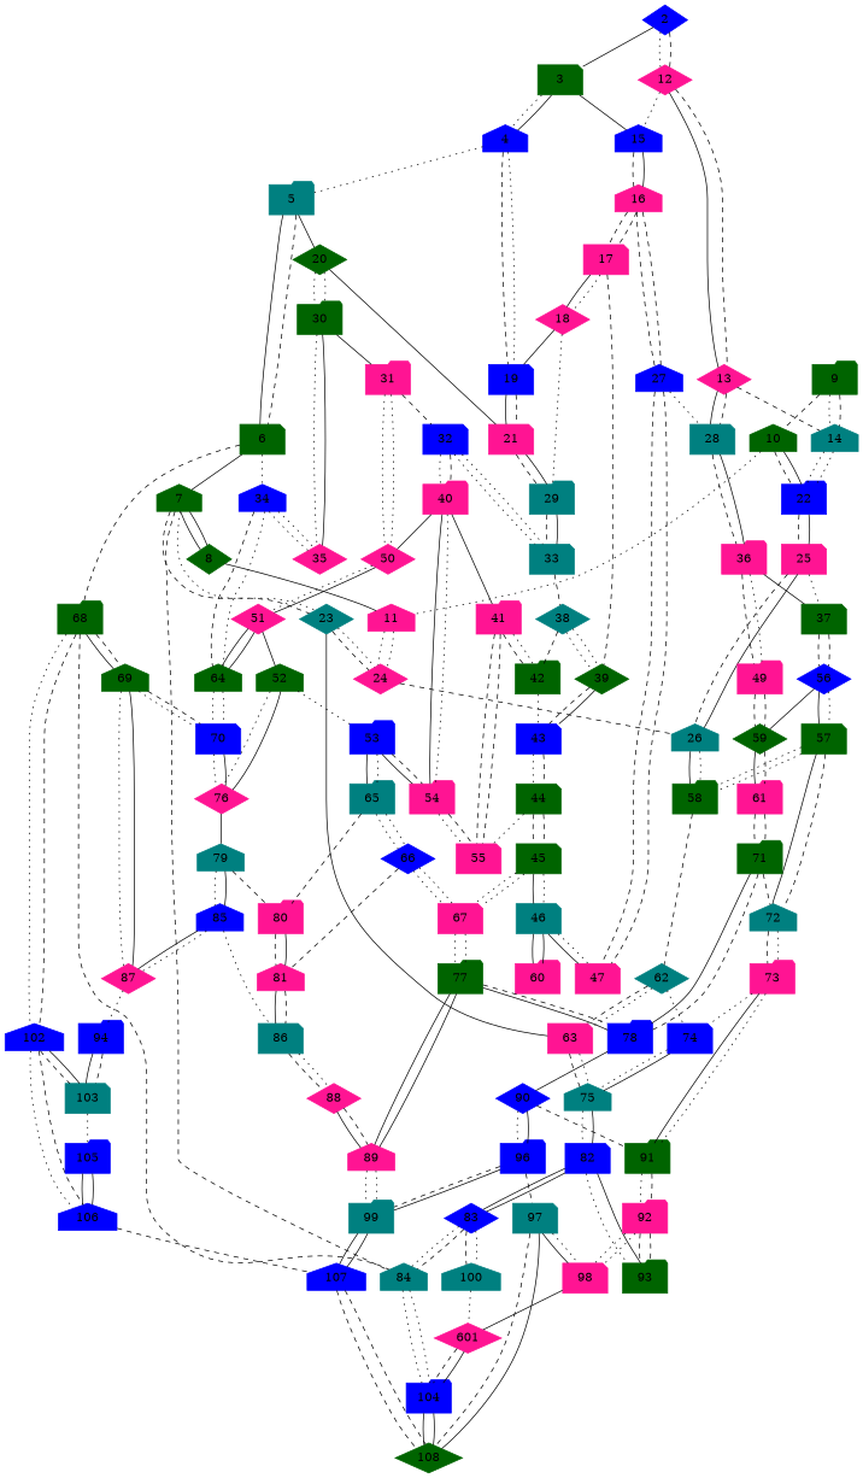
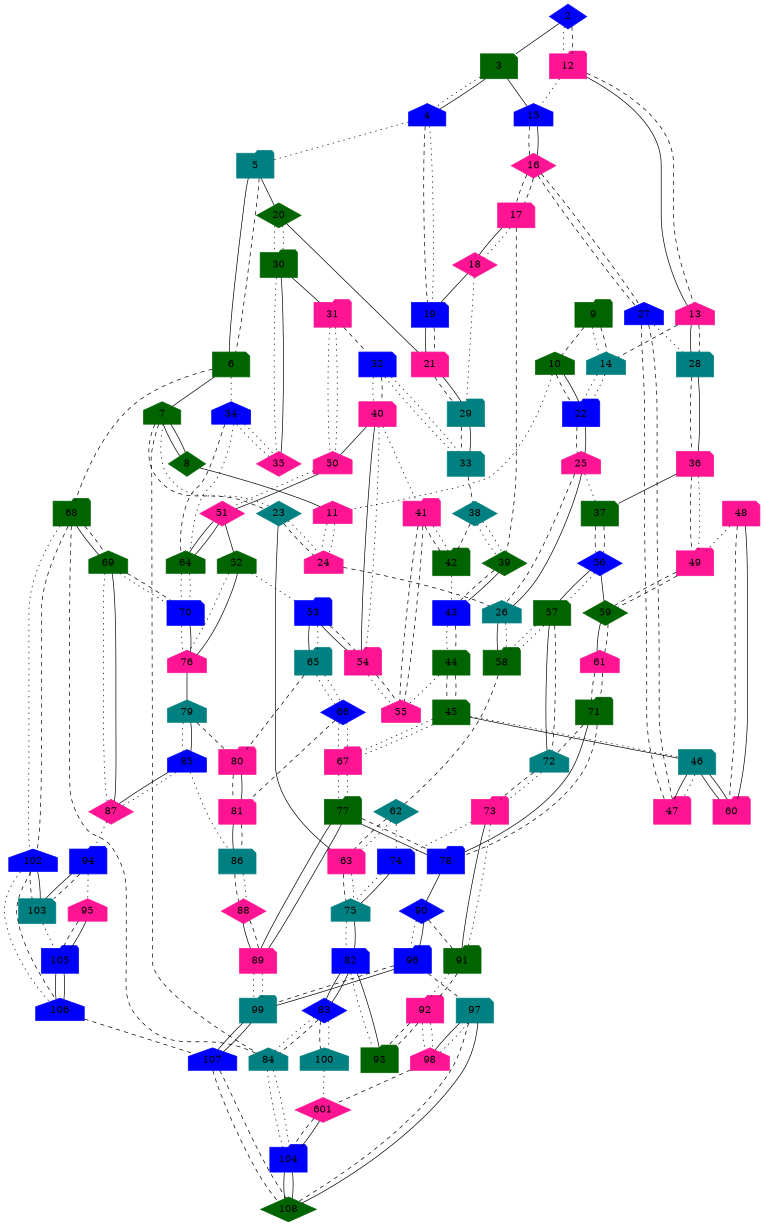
  graph {
    node [color=deeppink shape=folder style=filled]
    edge [style=dotted]
    2 [color=blue shape=diamond]
    3 [color=darkgreen shape=note]
-   12 [shape=diamond]
+   12
    9 [color=darkgreen]
    10 [color=darkgreen shape=house]
    14 [color=teal shape=house]
    4 [color=blue shape=house]
    15 [color=blue shape=house]
-   13 [shape=diamond]
+   13 [shape=house]
    5 [color=teal]
    19 [color=blue shape=note]
-   16 [shape=house]
+   16 [shape=diamond]
    6 [color=darkgreen shape=note]
    20 [color=darkgreen shape=diamond]
    21 [shape=note]
    7 [color=darkgreen shape=house]
    34 [color=blue shape=house]
    68 [color=darkgreen]
    30 [color=darkgreen]
    8 [color=darkgreen shape=diamond]
    23 [color=teal shape=diamond]
    84 [color=teal shape=house]
    35 [shape=diamond]
    64 [color=darkgreen shape=house]
    69 [color=darkgreen shape=house]
    102 [color=blue shape=house]
    11 [shape=house]
-   24 [shape=diamond]
+   24 [shape=house]
    63 [shape=note]
    104 [color=blue]
    22 [color=blue]
-   25 [shape=note]
+   25 [shape=house]
    26 [color=teal shape=house]
    28 [color=teal shape=note]
-   36
+   36 [shape=note]
    17 [shape=note]
    27 [color=blue shape=house]
    18 [shape=diamond]
    39 [color=darkgreen shape=diamond]
-   47 [shape=note]
+   47
    29 [color=teal]
    43 [color=blue shape=note]
    33 [color=teal shape=note]
    31
    37 [color=darkgreen shape=note]
    75 [color=teal shape=house]
    58 [color=darkgreen]
    56 [color=blue shape=diamond]
    62 [color=teal shape=diamond]
    49
    38 [color=teal shape=diamond]
    32 [color=blue shape=note]
-   50 [shape=diamond]
-   40
+   50 [shape=house]
+   40 [shape=note]
    51 [shape=diamond]
    41
    54
    42 [color=darkgreen]
    70 [color=blue shape=note]
    59 [color=darkgreen shape=diamond]
    57 [color=darkgreen shape=note]
    44 [color=darkgreen shape=note]
-   55 [shape=note]
+   55 [shape=house]
    45 [color=darkgreen shape=note]
    46 [color=teal shape=note]
-   67 [shape=note]
+   67
    60
    77 [color=darkgreen]
-   61
+   48 [shape=note]
+   61 [shape=house]
    52 [color=darkgreen shape=house]
    53 [color=blue]
-   76 [shape=diamond]
+   76 [shape=house]
    65 [color=teal]
    79 [color=teal shape=house]
    66 [color=blue shape=diamond]
    80
    72 [color=teal shape=house]
    73
    74 [color=blue shape=note]
    71 [color=darkgreen]
    78 [color=blue]
    82 [color=blue shape=note]
-   81 [shape=house]
+   81 [shape=note]
    86 [color=teal shape=note]
-   89 [shape=house]
+   89 [shape=note]
    87 [shape=diamond]
    103 [color=teal shape=note]
    106 [color=blue shape=house]
    94 [color=blue]
    90 [color=blue shape=diamond]
    91 [color=darkgreen]
    92
    83 [color=blue shape=diamond]
    93 [color=darkgreen]
    85 [color=blue shape=house]
    99 [color=teal]
    96 [color=blue]
    88 [shape=diamond]
    100 [color=teal shape=house]
    n101 [label=601 shape=diamond]
    108 [color=darkgreen shape=diamond]
+   95 [shape=house]
    105 [color=blue]
    107 [color=blue shape=house]
    97 [color=teal shape=note]
-   98 [shape=note]
+   98 [shape=house]
    2 -- 3 [style=solid]
    2 -- 12
    2 -- 12 [style=dashed]
    3 -- 4
    3 -- 4 [style=solid]
    3 -- 15 [style=solid]
    12 -- 15
    12 -- 13 [style=solid]
    12 -- 13 [style=dashed]
    9 -- 10 [style=dashed]
    9 -- 14
    9 -- 14 [style=dashed]
    10 -- 11
    10 -- 22 [style=dashed]
    10 -- 22 [style=solid]
    14 -- 22
    14 -- 22
    4 -- 5
    4 -- 19 [style=dashed]
    4 -- 19
    15 -- 16 [style=dashed]
    15 -- 16 [style=solid]
    13 -- 14 [style=dashed]
    13 -- 28 [style=solid]
    13 -- 28 [style=dashed]
    5 -- 6 [style=solid]
    5 -- 6 [style=dashed]
    5 -- 20 [style=solid]
    19 -- 21 [style=solid]
    19 -- 21 [style=dashed]
    16 -- 17 [style=dashed]
    16 -- 17 [style=dashed]
    16 -- 27 [style=dashed]
    16 -- 27 [style=dashed]
    6 -- 7 [style=solid]
    6 -- 34
    6 -- 68 [style=dashed]
    20 -- 21 [style=solid]
    20 -- 30
    20 -- 30
    21 -- 29 [style=dashed]
    21 -- 29 [style=solid]
    7 -- 8 [style=solid]
    7 -- 8 [style=solid]
    7 -- 23 [style=dashed]
    7 -- 23
    7 -- 84 [style=dashed]
    34 -- 35
    34 -- 35
    34 -- 64 [style=dashed]
    34 -- 64
    68 -- 84 [style=dashed]
    68 -- 69 [style=solid]
    68 -- 69 [style=dashed]
    68 -- 102
    68 -- 102 [style=dashed]
    30 -- 35
    30 -- 35 [style=solid]
    30 -- 31 [style=solid]
    8 -- 11 [style=solid]
    23 -- 24 [style=dashed]
    23 -- 24
    23 -- 63 [style=solid]
    84 -- 104
    84 -- 104
    64 -- 70
    64 -- 70
    69 -- 70
    69 -- 70 [style=dashed]
    69 -- 87
    69 -- 87 [style=solid]
    102 -- 103 [style=dashed]
    102 -- 103 [style=solid]
    102 -- 106
    102 -- 106 [style=dashed]
    11 -- 24
    11 -- 24
    24 -- 26 [style=dashed]
    63 -- 75 [style=dashed]
    63 -- 75
    104 -- 108 [style=solid]
    104 -- 108 [style=solid]
    22 -- 25 [style=dashed]
    22 -- 25 [style=solid]
    25 -- 26 [style=dashed]
    25 -- 26 [style=solid]
    25 -- 37
    26 -- 58 [style=solid]
    26 -- 58
    28 -- 36 [style=dashed]
    28 -- 36 [style=solid]
    36 -- 37 [style=solid]
    36 -- 49 [style=dashed]
    36 -- 49
    17 -- 18 [style=solid]
    17 -- 18
    17 -- 39 [style=dashed]
    27 -- 28
    27 -- 47 [style=dashed]
    27 -- 47 [style=dashed]
    18 -- 19 [style=solid]
    18 -- 29
    39 -- 43 [style=dashed]
    39 -- 43 [style=solid]
    29 -- 33 [style=dashed]
    29 -- 33 [style=solid]
    43 -- 44
    43 -- 44 [style=dashed]
    33 -- 38 [style=dashed]
    31 -- 32 [style=dashed]
    31 -- 50
    31 -- 50
    37 -- 56 [style=dashed]
    37 -- 56 [style=dashed]
    75 -- 82
    75 -- 82 [style=solid]
    58 -- 62 [style=dashed]
    56 -- 59 [style=solid]
    56 -- 57 [style=solid]
    56 -- 57
    62 -- 63 [style=dashed]
    62 -- 63
    62 -- 74
    49 -- 59 [style=dashed]
    49 -- 59 [style=dashed]
    38 -- 39
    38 -- 39
    38 -- 42 [style=dashed]
    32 -- 33
    32 -- 33
    32 -- 40
    32 -- 40 [style=dashed]
    50 -- 51
    50 -- 51 [style=solid]
    40 -- 50 [style=solid]
-   40 -- 41 [style=solid]
+   40 -- 41
    40 -- 54 [style=solid]
    40 -- 54
    51 -- 64 [style=solid]
    51 -- 64 [style=solid]
    51 -- 52 [style=solid]
    41 -- 42 [style=dashed]
    41 -- 42
    41 -- 55 [style=dashed]
    41 -- 55 [style=dashed]
    54 -- 55
    54 -- 55 [style=dashed]
    42 -- 43
    70 -- 76
    70 -- 76 [style=solid]
    59 -- 61 [style=solid]
    59 -- 61 [style=dashed]
    57 -- 58
    57 -- 58
    57 -- 72 [style=solid]
    57 -- 72 [style=dashed]
    44 -- 55
    44 -- 45 [style=dashed]
    44 -- 45 [style=dashed]
    45 -- 46 [style=solid]
    45 -- 46
    45 -- 67
    45 -- 67
    46 -- 47 [style=solid]
    46 -- 47
    46 -- 60 [style=solid]
    46 -- 60 [style=solid]
    67 -- 77
    67 -- 77
    77 -- 78 [style=solid]
    77 -- 78 [style=dashed]
    77 -- 89 [style=solid]
    77 -- 89 [style=solid]
+   48 -- 49
+   48 -- 60 [style=dashed]
+   48 -- 60 [style=solid]
    61 -- 71 [style=dashed]
    61 -- 71 [style=dashed]
    52 -- 53
    52 -- 76
    52 -- 76 [style=solid]
    53 -- 54 [style=solid]
    53 -- 54 [style=dashed]
    53 -- 65 [style=solid]
    53 -- 65
    76 -- 79 [style=solid]
    65 -- 66
    65 -- 66
    65 -- 80 [style=dashed]
    79 -- 80 [style=dashed]
    79 -- 85
    79 -- 85 [style=solid]
    66 -- 67
    66 -- 67
    66 -- 81 [style=dashed]
    80 -- 81 [style=dashed]
    80 -- 81 [style=solid]
    72 -- 73 [style=dashed]
    72 -- 73
    73 -- 74
    73 -- 91 [style=solid]
    73 -- 91
    74 -- 75
    74 -- 75 [style=solid]
    71 -- 72 [style=dashed]
    71 -- 78 [style=solid]
    71 -- 78 [style=dashed]
    78 -- 90 [style=solid]
    82 -- 83 [style=solid]
    82 -- 83 [style=solid]
    82 -- 93
    82 -- 93 [style=solid]
    81 -- 86 [style=solid]
    81 -- 86 [style=dashed]
    86 -- 88 [style=dashed]
    86 -- 88
    89 -- 99
    89 -- 99
    87 -- 94
    103 -- 105
    106 -- 107 [style=dashed]
    94 -- 103 [style=solid]
    94 -- 103 [style=dashed]
+   94 -- 95
    90 -- 91 [style=dashed]
    90 -- 96
    90 -- 96 [style=solid]
    91 -- 92
    91 -- 92 [style=dashed]
    92 -- 93 [style=dashed]
    92 -- 93 [style=dashed]
    92 -- 98
    92 -- 98
    83 -- 84
    83 -- 84 [style=dashed]
    83 -- 100 [style=dashed]
    83 -- 100
    85 -- 86
    85 -- 87 [style=solid]
    85 -- 87
    99 -- 107 [style=solid]
    99 -- 107 [style=solid]
    96 -- 99 [style=dashed]
    96 -- 99 [style=solid]
    96 -- 97 [style=dashed]
    88 -- 89 [style=solid]
    88 -- 89 [style=dashed]
    100 -- n101
    n101 -- 104 [style=dashed]
    n101 -- 104 [style=solid]
+   95 -- 105 [style=dashed]
+   95 -- 105 [style=solid]
    105 -- 106 [style=solid]
    105 -- 106 [style=solid]
    107 -- 108 [style=dashed]
    107 -- 108 [style=dashed]
    97 -- 108 [style=dashed]
    97 -- 108 [style=solid]
    97 -- 98 [style=solid]
    97 -- 98
-   98 -- n101 [style=solid]
+   98 -- n101 [style=dashed]
  }
